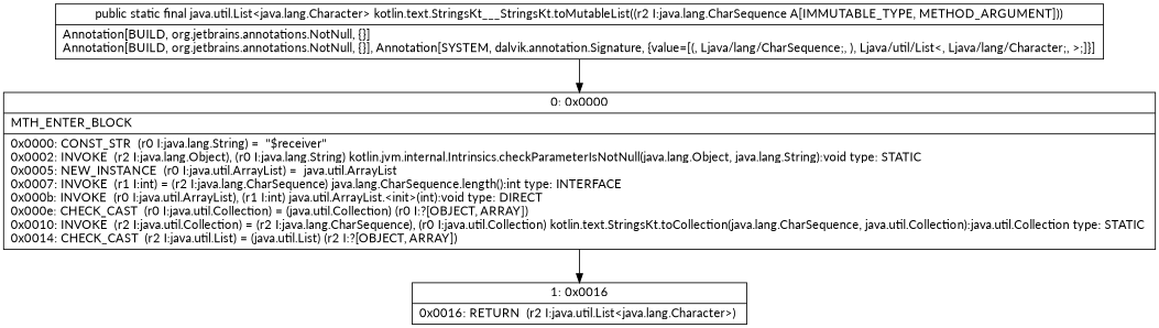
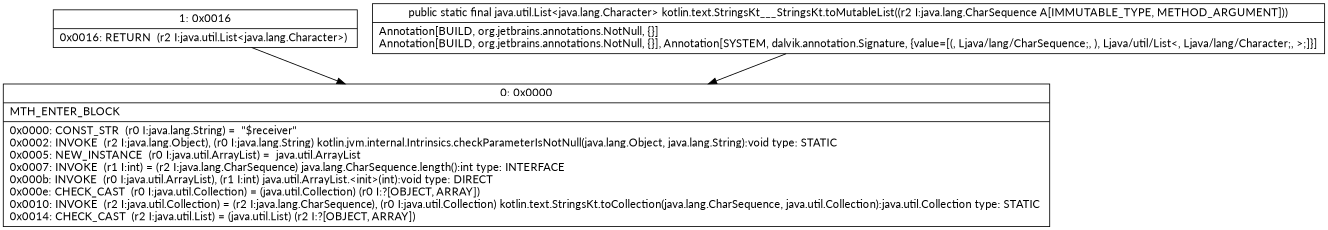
  digraph {
    fontname=Lato
    node [shape=record fontname=Lato]
    edge [fontname=Lato]
    n1 [label="{0\:\ 0x0000|MTH_ENTER_BLOCK\l|0x0000: CONST_STR  (r0 I:java.lang.String) =  \"$receiver\" \l0x0002: INVOKE  (r2 I:java.lang.Object), (r0 I:java.lang.String) kotlin.jvm.internal.Intrinsics.checkParameterIsNotNull(java.lang.Object, java.lang.String):void type: STATIC \l0x0005: NEW_INSTANCE  (r0 I:java.util.ArrayList) =  java.util.ArrayList \l0x0007: INVOKE  (r1 I:int) = (r2 I:java.lang.CharSequence) java.lang.CharSequence.length():int type: INTERFACE \l0x000b: INVOKE  (r0 I:java.util.ArrayList), (r1 I:int) java.util.ArrayList.\<init\>(int):void type: DIRECT \l0x000e: CHECK_CAST  (r0 I:java.util.Collection) = (java.util.Collection) (r0 I:?[OBJECT, ARRAY]) \l0x0010: INVOKE  (r2 I:java.util.Collection) = (r2 I:java.lang.CharSequence), (r0 I:java.util.Collection) kotlin.text.StringsKt.toCollection(java.lang.CharSequence, java.util.Collection):java.util.Collection type: STATIC \l0x0014: CHECK_CAST  (r2 I:java.util.List) = (java.util.List) (r2 I:?[OBJECT, ARRAY]) \l}"]
    n2 [label="{1\:\ 0x0016|0x0016: RETURN  (r2 I:java.util.List\<java.lang.Character\>) \l}"]
    n3 [label="{public static final java.util.List\<java.lang.Character\> kotlin.text.StringsKt___StringsKt.toMutableList((r2 I:java.lang.CharSequence A[IMMUTABLE_TYPE, METHOD_ARGUMENT]))  | Annotation[BUILD, org.jetbrains.annotations.NotNull, \{\}]\lAnnotation[BUILD, org.jetbrains.annotations.NotNull, \{\}], Annotation[SYSTEM, dalvik.annotation.Signature, \{value=[(, Ljava\/lang\/CharSequence;, ), Ljava\/util\/List\<, Ljava\/lang\/Character;, \>;]\}]\l}"]
-   n1 -> n2
+   n2 -> n1
    n3 -> n1
  }
